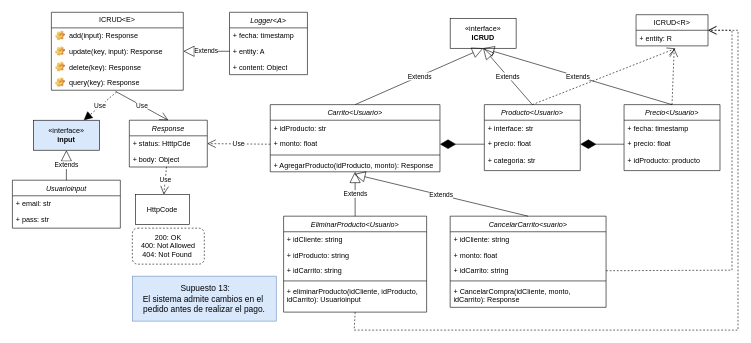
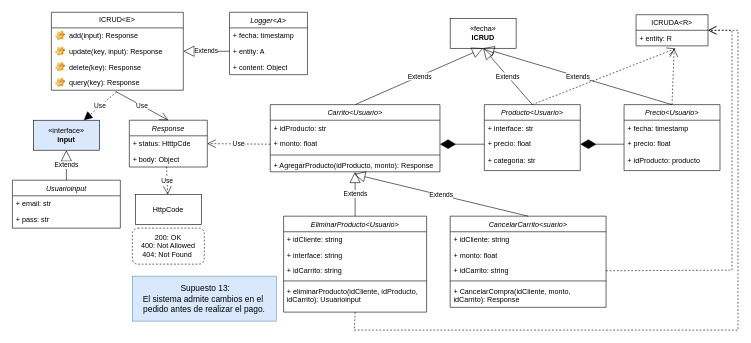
  <mxCell id="0" />
  <mxCell id="1" parent="0" />
  <mxCell id="2" value="EliminarProducto&lt;Usuario&gt;" style="swimlane;fontStyle=2;align=center;verticalAlign=top;childLayout=stackLayout;horizontal=1;startSize=26;horizontalStack=0;resizeParent=1;resizeLast=0;collapsible=1;marginBottom=0;rounded=0;shadow=0;strokeWidth=1;" vertex="1" parent="1"><mxGeometry x="472.25" y="360" width="238.5" height="160" as="geometry"><mxRectangle x="230" y="140" width="160" height="26" as="alternateBounds" /></mxGeometry></mxCell>
  <mxCell id="3" value="+ idCliente: string" style="text;strokeColor=none;fillColor=none;align=left;verticalAlign=top;spacingLeft=4;spacingRight=4;overflow=hidden;rotatable=0;points=[[0,0.5],[1,0.5]];portConstraint=eastwest;whiteSpace=wrap;html=1;" vertex="1" parent="2"><mxGeometry y="26" width="238.5" height="26" as="geometry" /></mxCell>
- <mxCell id="4" value="+ idProducto: string" style="text;strokeColor=none;fillColor=none;align=left;verticalAlign=top;spacingLeft=4;spacingRight=4;overflow=hidden;rotatable=0;points=[[0,0.5],[1,0.5]];portConstraint=eastwest;whiteSpace=wrap;html=1;" vertex="1" parent="2"><mxGeometry y="52" width="238.5" height="26" as="geometry" /></mxCell>
+ <mxCell id="4" value="+ interface: string" style="text;strokeColor=none;fillColor=none;align=left;verticalAlign=top;spacingLeft=4;spacingRight=4;overflow=hidden;rotatable=0;points=[[0,0.5],[1,0.5]];portConstraint=eastwest;whiteSpace=wrap;html=1;" vertex="1" parent="2"><mxGeometry y="52" width="238.5" height="26" as="geometry" /></mxCell>
  <mxCell id="5" value="+ idCarrito: string" style="text;strokeColor=none;fillColor=none;align=left;verticalAlign=top;spacingLeft=4;spacingRight=4;overflow=hidden;rotatable=0;points=[[0,0.5],[1,0.5]];portConstraint=eastwest;whiteSpace=wrap;html=1;" vertex="1" parent="2"><mxGeometry y="78" width="238.5" height="26" as="geometry" /></mxCell>
  <mxCell id="6" value="" style="line;html=1;strokeWidth=1;align=left;verticalAlign=middle;spacingTop=-1;spacingLeft=3;spacingRight=3;rotatable=0;labelPosition=right;points=[];portConstraint=eastwest;" vertex="1" parent="2"><mxGeometry y="104" width="238.5" height="8" as="geometry" /></mxCell>
  <mxCell id="7" value="+ eliminarProducto(idCliente, idProducto, idCarrito): Usuarioinput" style="text;strokeColor=none;fillColor=none;align=left;verticalAlign=top;spacingLeft=4;spacingRight=4;overflow=hidden;rotatable=0;points=[[0,0.5],[1,0.5]];portConstraint=eastwest;whiteSpace=wrap;html=1;" vertex="1" parent="2"><mxGeometry y="112" width="238.5" height="40" as="geometry" /></mxCell>
  <mxCell id="8" value="ICRUD&amp;lt;E&amp;gt;" style="swimlane;fontStyle=0;childLayout=stackLayout;horizontal=1;startSize=26;fillColor=none;horizontalStack=0;resizeParent=1;resizeParentMax=0;resizeLast=0;collapsible=1;marginBottom=0;whiteSpace=wrap;html=1;" vertex="1" parent="1"><mxGeometry x="85" y="20" width="220" height="130" as="geometry" /></mxCell>
  <mxCell id="9" value="add(input): Response" style="label;fontStyle=0;strokeColor=none;fillColor=none;align=left;verticalAlign=top;overflow=hidden;spacingLeft=28;spacingRight=4;rotatable=0;points=[[0,0.5],[1,0.5]];portConstraint=eastwest;imageWidth=16;imageHeight=16;whiteSpace=wrap;html=1;image=img/clipart/Gear_128x128.png" vertex="1" parent="8"><mxGeometry y="26" width="220" height="26" as="geometry" /></mxCell>
  <mxCell id="10" value="update(key, input): Response" style="label;fontStyle=0;strokeColor=none;fillColor=none;align=left;verticalAlign=top;overflow=hidden;spacingLeft=28;spacingRight=4;rotatable=0;points=[[0,0.5],[1,0.5]];portConstraint=eastwest;imageWidth=16;imageHeight=16;whiteSpace=wrap;html=1;image=img/clipart/Gear_128x128.png" vertex="1" parent="8"><mxGeometry y="52" width="220" height="26" as="geometry" /></mxCell>
  <mxCell id="11" value="delete(key): Response" style="label;fontStyle=0;strokeColor=none;fillColor=none;align=left;verticalAlign=top;overflow=hidden;spacingLeft=28;spacingRight=4;rotatable=0;points=[[0,0.5],[1,0.5]];portConstraint=eastwest;imageWidth=16;imageHeight=16;whiteSpace=wrap;html=1;image=img/clipart/Gear_128x128.png" vertex="1" parent="8"><mxGeometry y="78" width="220" height="26" as="geometry" /></mxCell>
  <mxCell id="12" value="query(key): Response" style="label;fontStyle=0;strokeColor=none;fillColor=none;align=left;verticalAlign=top;overflow=hidden;spacingLeft=28;spacingRight=4;rotatable=0;points=[[0,0.5],[1,0.5]];portConstraint=eastwest;imageWidth=16;imageHeight=16;whiteSpace=wrap;html=1;image=img/clipart/Gear_128x128.png" vertex="1" parent="8"><mxGeometry y="104" width="220" height="26" as="geometry" /></mxCell>
  <mxCell id="13" value="«interface»&lt;br&gt;&lt;b&gt;input&lt;/b&gt;" style="html=1;whiteSpace=wrap;fillColor=#dae8fc;" vertex="1" parent="1"><mxGeometry x="55" y="200" width="110" height="50" as="geometry" /></mxCell>
  <mxCell id="14" value="Use" style="endArrow=block;endSize=12;dashed=1;html=1;rounded=0;exitX=0.494;exitY=1.108;exitDx=0;exitDy=0;exitPerimeter=0;" edge="1" parent="1" source="12" target="13"><mxGeometry width="160" relative="1" as="geometry"><mxPoint x="235" y="250" as="sourcePoint" /><mxPoint x="155" y="240" as="targetPoint" /></mxGeometry></mxCell>
  <mxCell id="15" value="Usuarioinput" style="swimlane;fontStyle=2;align=center;verticalAlign=top;childLayout=stackLayout;horizontal=1;startSize=26;horizontalStack=0;resizeParent=1;resizeLast=0;collapsible=1;marginBottom=0;rounded=0;shadow=0;strokeWidth=1;" vertex="1" parent="1"><mxGeometry x="20" y="300" width="180" height="80" as="geometry"><mxRectangle x="230" y="140" width="160" height="26" as="alternateBounds" /></mxGeometry></mxCell>
  <mxCell id="16" value="+ email: str" style="text;strokeColor=none;fillColor=none;align=left;verticalAlign=top;spacingLeft=4;spacingRight=4;overflow=hidden;rotatable=0;points=[[0,0.5],[1,0.5]];portConstraint=eastwest;whiteSpace=wrap;html=1;" vertex="1" parent="15"><mxGeometry y="26" width="180" height="26" as="geometry" /></mxCell>
  <mxCell id="17" value="+ pass: str" style="text;strokeColor=none;fillColor=none;align=left;verticalAlign=top;spacingLeft=4;spacingRight=4;overflow=hidden;rotatable=0;points=[[0,0.5],[1,0.5]];portConstraint=eastwest;whiteSpace=wrap;html=1;" vertex="1" parent="15"><mxGeometry y="52" width="180" height="26" as="geometry" /></mxCell>
  <mxCell id="18" value="Extends" style="endArrow=block;endSize=16;endFill=0;html=1;rounded=0;exitX=0.5;exitY=0;exitDx=0;exitDy=0;entryX=0.5;entryY=1;entryDx=0;entryDy=0;" edge="1" parent="1" source="15" target="13"><mxGeometry width="160" relative="1" as="geometry"><mxPoint x="285" y="250" as="sourcePoint" /><mxPoint x="445" y="250" as="targetPoint" /></mxGeometry></mxCell>
  <mxCell id="19" value="Response" style="swimlane;fontStyle=2;align=center;verticalAlign=top;childLayout=stackLayout;horizontal=1;startSize=26;horizontalStack=0;resizeParent=1;resizeLast=0;collapsible=1;marginBottom=0;rounded=0;shadow=0;strokeWidth=1;" vertex="1" parent="1"><mxGeometry x="215" y="200" width="130" height="78" as="geometry"><mxRectangle x="230" y="140" width="160" height="26" as="alternateBounds" /></mxGeometry></mxCell>
  <mxCell id="20" value="+ status: HtttpCde" style="text;strokeColor=none;fillColor=none;align=left;verticalAlign=top;spacingLeft=4;spacingRight=4;overflow=hidden;rotatable=0;points=[[0,0.5],[1,0.5]];portConstraint=eastwest;whiteSpace=wrap;html=1;" vertex="1" parent="19"><mxGeometry y="26" width="130" height="26" as="geometry" /></mxCell>
  <mxCell id="21" value="+ body: Object" style="text;strokeColor=none;fillColor=none;align=left;verticalAlign=top;spacingLeft=4;spacingRight=4;overflow=hidden;rotatable=0;points=[[0,0.5],[1,0.5]];portConstraint=eastwest;whiteSpace=wrap;html=1;" vertex="1" parent="19"><mxGeometry y="52" width="130" height="26" as="geometry" /></mxCell>
  <mxCell id="22" value="Use" style="endArrow=open;endSize=12;dashed=0;html=1;rounded=0;entryX=0.5;entryY=0;entryDx=0;entryDy=0;exitX=0.487;exitY=1.077;exitDx=0;exitDy=0;exitPerimeter=0;" edge="1" parent="1" source="12" target="19"><mxGeometry width="160" relative="1" as="geometry"><mxPoint x="195" y="160" as="sourcePoint" /><mxPoint x="175" y="207" as="targetPoint" /></mxGeometry></mxCell>
- <mxCell id="23" value="HttpCode" style="html=1;whiteSpace=wrap;" vertex="1" parent="1"><mxGeometry x="225" y="324" width="90" height="50" as="geometry" /></mxCell>
+ <mxCell id="23" value="HttpCode" style="html=1;whiteSpace=wrap;" vertex="1" parent="1"><mxGeometry x="225" y="324" width="110" height="50" as="geometry" /></mxCell>
  <mxCell id="24" value="Use" style="endArrow=open;endSize=12;dashed=1;html=1;rounded=0;exitX=0.477;exitY=0.985;exitDx=0;exitDy=0;exitPerimeter=0;" edge="1" parent="1" source="21" target="23"><mxGeometry width="160" relative="1" as="geometry"><mxPoint x="510" y="280" as="sourcePoint" /><mxPoint x="455" y="327" as="targetPoint" /></mxGeometry></mxCell>
- <mxCell id="25" value="«interface»&lt;br&gt;&lt;b&gt;ICRUD&lt;/b&gt;" style="html=1;whiteSpace=wrap;" vertex="1" parent="1"><mxGeometry x="750" y="30" width="110" height="50" as="geometry" /></mxCell>
+ <mxCell id="25" value="«fecha»&lt;br&gt;&lt;b&gt;ICRUD&lt;/b&gt;" style="html=1;whiteSpace=wrap;" vertex="1" parent="1"><mxGeometry x="750" y="30" width="110" height="50" as="geometry" /></mxCell>
  <mxCell id="26" value="Extends" style="endArrow=block;endSize=16;endFill=0;html=1;rounded=0;exitX=0.5;exitY=0;exitDx=0;exitDy=0;entryX=0.5;entryY=1;entryDx=0;entryDy=0;" edge="1" parent="1" source="43" target="25"><mxGeometry width="160" relative="1" as="geometry"><mxPoint x="505" y="290" as="sourcePoint" /><mxPoint x="505" y="230" as="targetPoint" /><Array as="points" /></mxGeometry></mxCell>
  <mxCell id="27" value="&lt;font style=&quot;font-size: 14px;&quot;&gt;&amp;nbsp;Supuesto 13:&lt;/font&gt;&lt;div&gt;&lt;font style=&quot;font-size: 14px;&quot;&gt;El sistema admite cambios en el&amp;nbsp;&lt;/font&gt;&lt;/div&gt;&lt;div&gt;&lt;font style=&quot;font-size: 14px;&quot;&gt;pedido antes de realizar el pago.&lt;/font&gt;&lt;/div&gt;" style="html=1;whiteSpace=wrap;fillColor=#dae8fc;strokeColor=#6c8ebf;" vertex="1" parent="1"><mxGeometry x="220" y="460" width="240" height="75" as="geometry" /></mxCell>
  <mxCell id="28" value="200: OK&lt;div&gt;400: Not Allowed&lt;/div&gt;&lt;div&gt;&lt;div&gt;404: Not Found&amp;nbsp;&lt;/div&gt;&lt;/div&gt;" style="html=1;whiteSpace=wrap;dashed=1;rounded=1;" vertex="1" parent="1"><mxGeometry x="220" y="380" width="120" height="60" as="geometry" /></mxCell>
  <mxCell id="29" value="Logger&lt;A&gt;" style="swimlane;fontStyle=2;align=center;verticalAlign=top;childLayout=stackLayout;horizontal=1;startSize=26;horizontalStack=0;resizeParent=1;resizeLast=0;collapsible=1;marginBottom=0;rounded=0;shadow=0;strokeWidth=1;" vertex="1" parent="1"><mxGeometry x="382" y="20" width="130" height="104" as="geometry"><mxRectangle x="230" y="140" width="160" height="26" as="alternateBounds" /></mxGeometry></mxCell>
  <mxCell id="30" value="+ fecha: timestamp" style="text;strokeColor=none;fillColor=none;align=left;verticalAlign=top;spacingLeft=4;spacingRight=4;overflow=hidden;rotatable=0;points=[[0,0.5],[1,0.5]];portConstraint=eastwest;whiteSpace=wrap;html=1;" vertex="1" parent="29"><mxGeometry y="26" width="130" height="26" as="geometry" /></mxCell>
  <mxCell id="31" value="+ entity: A" style="text;strokeColor=none;fillColor=none;align=left;verticalAlign=top;spacingLeft=4;spacingRight=4;overflow=hidden;rotatable=0;points=[[0,0.5],[1,0.5]];portConstraint=eastwest;whiteSpace=wrap;html=1;" vertex="1" parent="29"><mxGeometry y="52" width="130" height="26" as="geometry" /></mxCell>
  <mxCell id="32" value="+ content: Object" style="text;strokeColor=none;fillColor=none;align=left;verticalAlign=top;spacingLeft=4;spacingRight=4;overflow=hidden;rotatable=0;points=[[0,0.5],[1,0.5]];portConstraint=eastwest;whiteSpace=wrap;html=1;" vertex="1" parent="29"><mxGeometry y="78" width="130" height="26" as="geometry" /></mxCell>
  <mxCell id="33" value="Extends" style="endArrow=block;endSize=16;endFill=0;html=1;rounded=0;exitX=0;exitY=0.5;exitDx=0;exitDy=0;" edge="1" parent="1" source="31"><mxGeometry width="160" relative="1" as="geometry"><mxPoint x="325" y="264" as="sourcePoint" /><mxPoint x="305" y="85" as="targetPoint" /></mxGeometry></mxCell>
- <mxCell id="34" value="ICRUD&amp;lt;R&amp;gt;" style="swimlane;fontStyle=0;childLayout=stackLayout;horizontal=1;startSize=26;fillColor=none;horizontalStack=0;resizeParent=1;resizeParentMax=0;resizeLast=0;collapsible=1;marginBottom=0;whiteSpace=wrap;html=1;" vertex="1" parent="1"><mxGeometry x="1060" y="24" width="120" height="52" as="geometry" /></mxCell>
+ <mxCell id="34" value="ICRUDA&amp;lt;R&amp;gt;" style="swimlane;fontStyle=0;childLayout=stackLayout;horizontal=1;startSize=26;fillColor=none;horizontalStack=0;resizeParent=1;resizeParentMax=0;resizeLast=0;collapsible=1;marginBottom=0;whiteSpace=wrap;html=1;" vertex="1" parent="1"><mxGeometry x="1060" y="24" width="120" height="52" as="geometry" /></mxCell>
  <mxCell id="35" value="+ entity: R" style="text;strokeColor=none;fillColor=none;align=left;verticalAlign=top;spacingLeft=4;spacingRight=4;overflow=hidden;rotatable=0;points=[[0,0.5],[1,0.5]];portConstraint=eastwest;whiteSpace=wrap;html=1;" vertex="1" parent="34"><mxGeometry y="26" width="120" height="26" as="geometry" /></mxCell>
  <mxCell id="36" value="CancelarCarrito&lt;suario&gt;" style="swimlane;fontStyle=2;align=center;verticalAlign=top;childLayout=stackLayout;horizontal=1;startSize=26;horizontalStack=0;resizeParent=1;resizeLast=0;collapsible=1;marginBottom=0;rounded=0;shadow=0;strokeWidth=1;" vertex="1" parent="1"><mxGeometry x="750" y="360" width="260" height="152" as="geometry"><mxRectangle x="230" y="140" width="160" height="26" as="alternateBounds" /></mxGeometry></mxCell>
  <mxCell id="37" value="+ idCliente: string" style="text;strokeColor=none;fillColor=none;align=left;verticalAlign=top;spacingLeft=4;spacingRight=4;overflow=hidden;rotatable=0;points=[[0,0.5],[1,0.5]];portConstraint=eastwest;whiteSpace=wrap;html=1;" vertex="1" parent="36"><mxGeometry y="26" width="260" height="26" as="geometry" /></mxCell>
  <mxCell id="38" value="+ monto: float" style="text;strokeColor=none;fillColor=none;align=left;verticalAlign=top;spacingLeft=4;spacingRight=4;overflow=hidden;rotatable=0;points=[[0,0.5],[1,0.5]];portConstraint=eastwest;whiteSpace=wrap;html=1;" vertex="1" parent="36"><mxGeometry y="52" width="260" height="26" as="geometry" /></mxCell>
  <mxCell id="39" value="+ idCarrito: string" style="text;strokeColor=none;fillColor=none;align=left;verticalAlign=top;spacingLeft=4;spacingRight=4;overflow=hidden;rotatable=0;points=[[0,0.5],[1,0.5]];portConstraint=eastwest;whiteSpace=wrap;html=1;" vertex="1" parent="36"><mxGeometry y="78" width="260" height="26" as="geometry" /></mxCell>
  <mxCell id="40" value="" style="line;html=1;strokeWidth=1;align=left;verticalAlign=middle;spacingTop=-1;spacingLeft=3;spacingRight=3;rotatable=0;labelPosition=right;points=[];portConstraint=eastwest;" vertex="1" parent="36"><mxGeometry y="104" width="260" height="8" as="geometry" /></mxCell>
  <mxCell id="41" value="+ CancelarCompra(idCliente, monto, idCarrito): Response" style="text;strokeColor=none;fillColor=none;align=left;verticalAlign=top;spacingLeft=4;spacingRight=4;overflow=hidden;rotatable=0;points=[[0,0.5],[1,0.5]];portConstraint=eastwest;whiteSpace=wrap;html=1;" vertex="1" parent="36"><mxGeometry y="112" width="260" height="40" as="geometry" /></mxCell>
  <mxCell id="42" value="Extends" style="endArrow=block;endSize=16;endFill=0;html=1;rounded=0;exitX=0.5;exitY=0;exitDx=0;exitDy=0;entryX=0.5;entryY=1;entryDx=0;entryDy=0;" edge="1" parent="1" source="48" target="25"><mxGeometry width="160" relative="1" as="geometry"><mxPoint x="930" y="560" as="sourcePoint" /><mxPoint x="1093" y="649" as="targetPoint" /><Array as="points" /></mxGeometry></mxCell>
  <mxCell id="43" value="Carrito&lt;Usuario&gt;" style="swimlane;fontStyle=2;align=center;verticalAlign=top;childLayout=stackLayout;horizontal=1;startSize=26;horizontalStack=0;resizeParent=1;resizeLast=0;collapsible=1;marginBottom=0;rounded=0;shadow=0;strokeWidth=1;" vertex="1" parent="1"><mxGeometry x="450" y="174" width="283" height="112" as="geometry"><mxRectangle x="230" y="140" width="160" height="26" as="alternateBounds" /></mxGeometry></mxCell>
  <mxCell id="44" value="+ idProducto: str" style="text;strokeColor=none;fillColor=none;align=left;verticalAlign=top;spacingLeft=4;spacingRight=4;overflow=hidden;rotatable=0;points=[[0,0.5],[1,0.5]];portConstraint=eastwest;whiteSpace=wrap;html=1;" vertex="1" parent="43"><mxGeometry y="26" width="283" height="26" as="geometry" /></mxCell>
  <mxCell id="45" value="+ monto: float" style="text;strokeColor=none;fillColor=none;align=left;verticalAlign=top;spacingLeft=4;spacingRight=4;overflow=hidden;rotatable=0;points=[[0,0.5],[1,0.5]];portConstraint=eastwest;whiteSpace=wrap;html=1;" vertex="1" parent="43"><mxGeometry y="52" width="283" height="28" as="geometry" /></mxCell>
  <mxCell id="46" value="" style="line;html=1;strokeWidth=1;align=left;verticalAlign=middle;spacingTop=-1;spacingLeft=3;spacingRight=3;rotatable=0;labelPosition=right;points=[];portConstraint=eastwest;" vertex="1" parent="43"><mxGeometry y="80" width="283" height="8" as="geometry" /></mxCell>
  <mxCell id="47" value="+ AgregarProducto(idProducto, monto): Response" style="text;strokeColor=none;fillColor=none;align=left;verticalAlign=top;spacingLeft=4;spacingRight=4;overflow=hidden;rotatable=0;points=[[0,0.5],[1,0.5]];portConstraint=eastwest;whiteSpace=wrap;html=1;" vertex="1" parent="43"><mxGeometry y="88" width="283" height="24" as="geometry" /></mxCell>
  <mxCell id="48" value="Producto&lt;Usuario&gt;" style="swimlane;fontStyle=2;align=center;verticalAlign=top;childLayout=stackLayout;horizontal=1;startSize=26;horizontalStack=0;resizeParent=1;resizeLast=0;collapsible=1;marginBottom=0;rounded=0;shadow=0;strokeWidth=1;" vertex="1" parent="1"><mxGeometry x="807" y="174" width="160" height="110" as="geometry"><mxRectangle x="230" y="140" width="160" height="26" as="alternateBounds" /></mxGeometry></mxCell>
  <mxCell id="49" value="+ interface: str" style="text;strokeColor=none;fillColor=none;align=left;verticalAlign=top;spacingLeft=4;spacingRight=4;overflow=hidden;rotatable=0;points=[[0,0.5],[1,0.5]];portConstraint=eastwest;whiteSpace=wrap;html=1;" vertex="1" parent="48"><mxGeometry y="26" width="160" height="26" as="geometry" /></mxCell>
  <mxCell id="50" value="+ precio: float" style="text;strokeColor=none;fillColor=none;align=left;verticalAlign=top;spacingLeft=4;spacingRight=4;overflow=hidden;rotatable=0;points=[[0,0.5],[1,0.5]];portConstraint=eastwest;whiteSpace=wrap;html=1;" vertex="1" parent="48"><mxGeometry y="52" width="160" height="28" as="geometry" /></mxCell>
  <mxCell id="51" value="+ categoria: str" style="text;strokeColor=none;fillColor=none;align=left;verticalAlign=top;spacingLeft=4;spacingRight=4;overflow=hidden;rotatable=0;points=[[0,0.5],[1,0.5]];portConstraint=eastwest;whiteSpace=wrap;html=1;" vertex="1" parent="48"><mxGeometry y="80" width="160" height="26" as="geometry" /></mxCell>
  <mxCell id="52" value="Precio&lt;Usuario&gt;" style="swimlane;fontStyle=2;align=center;verticalAlign=top;childLayout=stackLayout;horizontal=1;startSize=26;horizontalStack=0;resizeParent=1;resizeLast=0;collapsible=1;marginBottom=0;rounded=0;shadow=0;strokeWidth=1;" vertex="1" parent="1"><mxGeometry x="1040" y="174" width="160" height="110" as="geometry"><mxRectangle x="230" y="140" width="160" height="26" as="alternateBounds" /></mxGeometry></mxCell>
  <mxCell id="53" value="+ fecha: timestamp" style="text;strokeColor=none;fillColor=none;align=left;verticalAlign=top;spacingLeft=4;spacingRight=4;overflow=hidden;rotatable=0;points=[[0,0.5],[1,0.5]];portConstraint=eastwest;whiteSpace=wrap;html=1;" vertex="1" parent="52"><mxGeometry y="26" width="160" height="26" as="geometry" /></mxCell>
  <mxCell id="54" value="+ precio: float" style="text;strokeColor=none;fillColor=none;align=left;verticalAlign=top;spacingLeft=4;spacingRight=4;overflow=hidden;rotatable=0;points=[[0,0.5],[1,0.5]];portConstraint=eastwest;whiteSpace=wrap;html=1;" vertex="1" parent="52"><mxGeometry y="52" width="160" height="28" as="geometry" /></mxCell>
  <mxCell id="55" value="+ idProducto: producto" style="text;strokeColor=none;fillColor=none;align=left;verticalAlign=top;spacingLeft=4;spacingRight=4;overflow=hidden;rotatable=0;points=[[0,0.5],[1,0.5]];portConstraint=eastwest;whiteSpace=wrap;html=1;" vertex="1" parent="52"><mxGeometry y="80" width="160" height="26" as="geometry" /></mxCell>
  <mxCell id="56" value="" style="endArrow=diamondThin;endFill=1;endSize=24;html=1;rounded=0;entryX=1;entryY=0.5;entryDx=0;entryDy=0;exitX=0;exitY=0.5;exitDx=0;exitDy=0;" edge="1" parent="1" source="50" target="45"><mxGeometry width="160" relative="1" as="geometry"><mxPoint x="943" y="750" as="sourcePoint" /><mxPoint x="1103" y="750" as="targetPoint" /></mxGeometry></mxCell>
  <mxCell id="57" value="" style="endArrow=diamondThin;endFill=1;endSize=24;html=1;rounded=0;entryX=1;entryY=0.5;entryDx=0;entryDy=0;exitX=0;exitY=0.5;exitDx=0;exitDy=0;" edge="1" parent="1" source="54" target="50"><mxGeometry width="160" relative="1" as="geometry"><mxPoint x="1253" y="730" as="sourcePoint" /><mxPoint x="1173" y="730" as="targetPoint" /></mxGeometry></mxCell>
  <mxCell id="58" value="Use" style="endArrow=open;endSize=12;dashed=1;html=1;rounded=0;entryX=1;entryY=0.5;entryDx=0;entryDy=0;exitX=0;exitY=0.5;exitDx=0;exitDy=0;" edge="1" parent="1" source="45" target="20"><mxGeometry width="160" relative="1" as="geometry"><mxPoint x="640" y="290" as="sourcePoint" /><mxPoint x="800" y="290" as="targetPoint" /></mxGeometry></mxCell>
  <mxCell id="59" value="" style="endArrow=open;endSize=12;dashed=1;html=1;rounded=0;entryX=1;entryY=0.5;entryDx=0;entryDy=0;exitX=0.5;exitY=1;exitDx=0;exitDy=0;" edge="1" parent="1" source="2" target="34"><mxGeometry width="160" relative="1" as="geometry"><mxPoint x="980" y="390" as="sourcePoint" /><mxPoint x="1140" y="390" as="targetPoint" /><Array as="points"><mxPoint x="590" y="550" /><mxPoint x="1230" y="550" /><mxPoint x="1230" y="50" /></Array></mxGeometry></mxCell>
  <mxCell id="60" value="" style="endArrow=open;endSize=12;dashed=1;html=1;rounded=0;entryX=1;entryY=0.5;entryDx=0;entryDy=0;exitX=1;exitY=0.5;exitDx=0;exitDy=0;" edge="1" parent="1" source="39" target="34"><mxGeometry width="160" relative="1" as="geometry"><mxPoint x="1120" y="537" as="sourcePoint" /><mxPoint x="1598" y="30" as="targetPoint" /><Array as="points"><mxPoint x="1220" y="450" /><mxPoint x="1220" y="50" /></Array></mxGeometry></mxCell>
  <mxCell id="61" value="Extends" style="endArrow=block;endSize=16;endFill=0;html=1;rounded=0;exitX=0.5;exitY=0;exitDx=0;exitDy=0;entryX=0.5;entryY=1;entryDx=0;entryDy=0;" edge="1" parent="1" source="52" target="25"><mxGeometry width="160" relative="1" as="geometry"><mxPoint x="1022" y="244" as="sourcePoint" /><mxPoint x="940" y="150" as="targetPoint" /><Array as="points" /></mxGeometry></mxCell>
  <mxCell id="62" value="Extends" style="endArrow=block;endSize=16;endFill=0;html=1;rounded=0;exitX=0.5;exitY=0;exitDx=0;exitDy=0;" edge="1" parent="1" source="2" target="47"><mxGeometry width="160" relative="1" as="geometry"><mxPoint x="670" y="224" as="sourcePoint" /><mxPoint x="883" y="130" as="targetPoint" /><Array as="points" /></mxGeometry></mxCell>
  <mxCell id="63" value="Extends" style="endArrow=block;endSize=16;endFill=0;html=1;rounded=0;exitX=0.5;exitY=0;exitDx=0;exitDy=0;" edge="1" parent="1" source="36"><mxGeometry width="160" relative="1" as="geometry"><mxPoint x="700" y="404" as="sourcePoint" /><mxPoint x="590" y="290" as="targetPoint" /><Array as="points" /></mxGeometry></mxCell>
  <mxCell id="64" value="" style="endArrow=open;endSize=12;dashed=1;html=1;rounded=0;entryX=0.55;entryY=1.169;entryDx=0;entryDy=0;exitX=0.5;exitY=0;exitDx=0;exitDy=0;entryPerimeter=0;" edge="1" parent="1" source="48" target="35"><mxGeometry width="160" relative="1" as="geometry"><mxPoint x="1220" y="581" as="sourcePoint" /><mxPoint x="1380" y="180" as="targetPoint" /><Array as="points" /></mxGeometry></mxCell>
  <mxCell id="65" value="" style="endArrow=open;endSize=12;dashed=1;html=1;rounded=0;entryX=0.53;entryY=1.169;entryDx=0;entryDy=0;exitX=0.5;exitY=0;exitDx=0;exitDy=0;entryPerimeter=0;" edge="1" parent="1" source="52" target="35"><mxGeometry width="160" relative="1" as="geometry"><mxPoint x="1140" y="224" as="sourcePoint" /><mxPoint x="1409" y="130" as="targetPoint" /><Array as="points" /></mxGeometry></mxCell>
